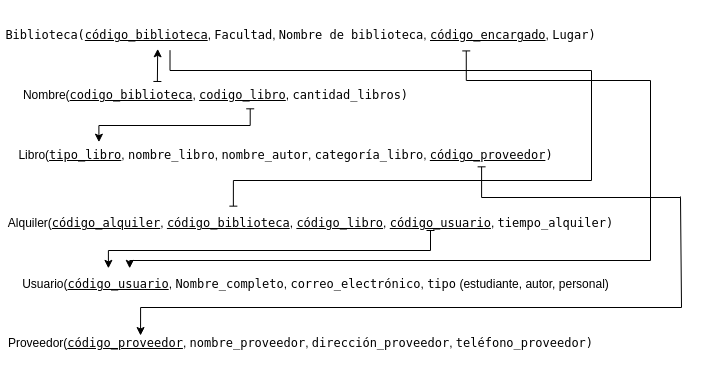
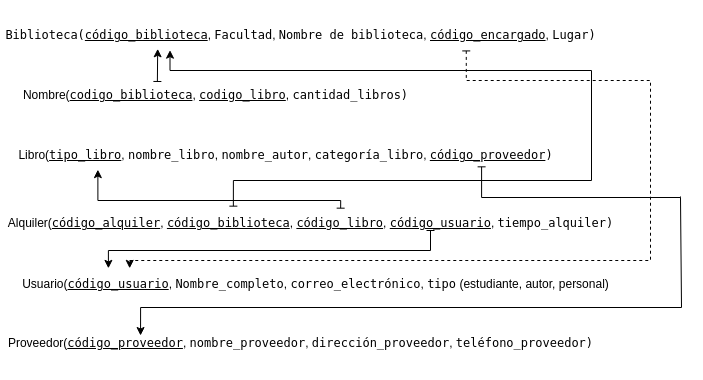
  <mxCell id="0" />
  <mxCell id="1" parent="0" />
  <mxCell id="2" value="&lt;code&gt;Biblioteca(&lt;u&gt;código_biblioteca&lt;/u&gt;&lt;/code&gt;, &lt;code&gt;Facultad&lt;/code&gt;, &lt;code&gt;Nombre de biblioteca&lt;/code&gt;, &lt;code&gt;&lt;u&gt;código_encargado&lt;/u&gt;&lt;/code&gt;, &lt;code&gt;Lugar)&lt;/code&gt;" style="text;html=1;align=center;verticalAlign=middle;resizable=0;points=[];autosize=1;strokeColor=none;fillColor=none;" vertex="1" parent="1"><mxGeometry x="20" y="20" width="560" height="30" as="geometry" /></mxCell>
  <mxCell id="3" value="Libro(&lt;code&gt;&lt;u&gt;tipo_libro&lt;/u&gt;&lt;/code&gt;, &lt;code&gt;nombre_libro&lt;/code&gt;, &lt;code&gt;nombre_autor&lt;/code&gt;, &lt;code&gt;categoría_libro&lt;/code&gt;, &lt;code&gt;&lt;u&gt;código_proveedor&lt;/u&gt;)&lt;/code&gt;" style="text;html=1;align=center;verticalAlign=middle;resizable=0;points=[];autosize=1;strokeColor=none;fillColor=none;" vertex="1" parent="1"><mxGeometry x="20" y="140" width="530" height="30" as="geometry" /></mxCell>
  <mxCell id="4" value="Nombre(&lt;code&gt;&lt;u&gt;codigo_biblioteca&lt;/u&gt;&lt;/code&gt;, &lt;code&gt;&lt;u&gt;codigo_libro&lt;/u&gt;&lt;/code&gt;, &lt;code&gt;cantidad_libros)&lt;/code&gt;" style="text;html=1;align=center;verticalAlign=middle;resizable=0;points=[];autosize=1;strokeColor=none;fillColor=none;" vertex="1" parent="1"><mxGeometry x="20" y="80" width="390" height="30" as="geometry" /></mxCell>
  <mxCell id="5" value="Usuario(&lt;code&gt;&lt;u&gt;código_usuario&lt;/u&gt;&lt;/code&gt;, &lt;code&gt;Nombre_completo&lt;/code&gt;, &lt;code&gt;correo_electrónico&lt;/code&gt;, &lt;code&gt;tipo&lt;/code&gt; (estudiante, autor, personal)" style="text;html=1;align=center;verticalAlign=middle;resizable=0;points=[];autosize=1;strokeColor=none;fillColor=none;" vertex="1" parent="1"><mxGeometry x="20" y="269" width="590" height="30" as="geometry" /></mxCell>
  <mxCell id="6" value="Alquiler(&lt;code&gt;&lt;u&gt;código_alquiler&lt;/u&gt;&lt;/code&gt;, &lt;code&gt;&lt;u&gt;código_biblioteca&lt;/u&gt;&lt;/code&gt;, &lt;code&gt;&lt;u&gt;código_libro&lt;/u&gt;&lt;/code&gt;, &lt;code&gt;&lt;u&gt;código_usuario&lt;/u&gt;&lt;/code&gt;, &lt;code&gt;tiempo_alquiler)&lt;/code&gt;" style="text;html=1;align=center;verticalAlign=middle;resizable=0;points=[];autosize=1;strokeColor=none;fillColor=none;" vertex="1" parent="1"><mxGeometry x="20" y="208" width="580" height="30" as="geometry" /></mxCell>
  <mxCell id="7" value="Proveedor(&lt;code&gt;&lt;u&gt;código_proveedor&lt;/u&gt;&lt;/code&gt;, &lt;code&gt;nombre_proveedor&lt;/code&gt;, &lt;code&gt;dirección_proveedor&lt;/code&gt;, &lt;code&gt;teléfono_proveedor)&lt;/code&gt;" style="text;html=1;align=center;verticalAlign=middle;resizable=0;points=[];autosize=1;strokeColor=none;fillColor=none;" vertex="1" parent="1"><mxGeometry x="20" y="328" width="560" height="30" as="geometry" /></mxCell>
  <mxCell id="8" value="" style="endArrow=baseDash;html=1;rounded=0;edgeStyle=orthogonalEdgeStyle;elbow=vertical;entryX=0.87;entryY=0.878;entryDx=0;entryDy=0;entryPerimeter=0;endFill=0;" edge="1" parent="1" target="3"><mxGeometry width="50" height="50" relative="1" as="geometry"><mxPoint x="680" y="196" as="sourcePoint" /><mxPoint x="480" y="176" as="targetPoint" /><Array as="points"><mxPoint x="680" y="197" /><mxPoint x="481" y="197" /></Array></mxGeometry></mxCell>
  <mxCell id="9" value="" style="endArrow=none;html=1;rounded=0;edgeStyle=orthogonalEdgeStyle;strokeWidth=1;endFill=0;startArrow=classic;startFill=1;" edge="1" parent="1"><mxGeometry width="50" height="50" relative="1" as="geometry"><mxPoint x="140.059" y="335" as="sourcePoint" /><mxPoint x="680" y="197" as="targetPoint" /><Array as="points"><mxPoint x="140" y="307" /><mxPoint x="681" y="307" /></Array></mxGeometry></mxCell>
  <mxCell id="10" value="" style="endArrow=baseDash;html=1;rounded=0;exitX=0.149;exitY=-0.039;exitDx=0;exitDy=0;exitPerimeter=0;edgeStyle=orthogonalEdgeStyle;startArrow=classic;startFill=1;endFill=0;" edge="1" parent="1" source="5"><mxGeometry width="50" height="50" relative="1" as="geometry"><mxPoint x="380" y="280" as="sourcePoint" /><mxPoint x="430" y="230" as="targetPoint" /><Array as="points"><mxPoint x="108" y="250" /><mxPoint x="430" y="250" /></Array></mxGeometry></mxCell>
- <mxCell id="12" value="" style="endArrow=classic;html=1;rounded=0;exitX=0.796;exitY=1.014;exitDx=0;exitDy=0;exitPerimeter=0;edgeStyle=orthogonalEdgeStyle;entryX=0.185;entryY=-0.039;entryDx=0;entryDy=0;entryPerimeter=0;endFill=1;startArrow=baseDash;startFill=0;" edge="1" parent="1" source="2" target="5"><mxGeometry width="50" height="50" relative="1" as="geometry"><mxPoint x="240" y="200" as="sourcePoint" /><mxPoint x="130" y="250" as="targetPoint" /><Array as="points"><mxPoint x="466" y="80" /><mxPoint x="650" y="80" /><mxPoint x="650" y="260" /><mxPoint x="129" y="260" /></Array></mxGeometry></mxCell>
+ <mxCell id="11" value="" style="endArrow=baseDash;html=1;rounded=0;exitX=0.146;exitY=0.971;exitDx=0;exitDy=0;exitPerimeter=0;entryX=0.552;entryY=-0.011;entryDx=0;entryDy=0;entryPerimeter=0;edgeStyle=orthogonalEdgeStyle;endFill=0;startArrow=classic;startFill=1;" edge="1" parent="1" source="3" target="6"><mxGeometry width="50" height="50" relative="1" as="geometry"><mxPoint x="220" y="240" as="sourcePoint" /><mxPoint x="270" y="190" as="targetPoint" /><Array as="points"><mxPoint x="97" y="200" /><mxPoint x="340" y="200" /></Array></mxGeometry></mxCell>
+ <mxCell id="12" value="" style="endArrow=classic;html=1;rounded=0;exitX=0.796;exitY=1.014;exitDx=0;exitDy=0;exitPerimeter=0;edgeStyle=orthogonalEdgeStyle;entryX=0.185;entryY=-0.039;entryDx=0;entryDy=0;entryPerimeter=0;endFill=1;startArrow=baseDash;startFill=0;dashed=1;" edge="1" parent="1" source="2" target="5"><mxGeometry width="50" height="50" relative="1" as="geometry"><mxPoint x="240" y="200" as="sourcePoint" /><mxPoint x="130" y="250" as="targetPoint" /><Array as="points"><mxPoint x="466" y="80" /><mxPoint x="650" y="80" /><mxPoint x="650" y="260" /><mxPoint x="129" y="260" /></Array></mxGeometry></mxCell>
  <mxCell id="13" value="" style="endArrow=classic;html=1;rounded=0;entryX=0.245;entryY=0.944;entryDx=0;entryDy=0;entryPerimeter=0;exitX=0.351;exitY=0.033;exitDx=0;exitDy=0;exitPerimeter=0;startArrow=baseDash;startFill=0;endFill=1;" edge="1" parent="1" source="4" target="2"><mxGeometry width="50" height="50" relative="1" as="geometry"><mxPoint x="280" y="240" as="sourcePoint" /><mxPoint x="330" y="190" as="targetPoint" /></mxGeometry></mxCell>
- <mxCell id="14" value="" style="endArrow=baseDash;html=1;rounded=0;exitX=0.148;exitY=0.056;exitDx=0;exitDy=0;exitPerimeter=0;entryX=0.589;entryY=0.944;entryDx=0;entryDy=0;entryPerimeter=0;edgeStyle=orthogonalEdgeStyle;endFill=0;startArrow=classic;startFill=1;" edge="1" parent="1" source="3" target="4"><mxGeometry width="50" height="50" relative="1" as="geometry"><mxPoint x="280" y="240" as="sourcePoint" /><mxPoint x="330" y="190" as="targetPoint" /></mxGeometry></mxCell>
- <mxCell id="15" value="" style="endArrow=none;html=1;rounded=0;exitX=0.367;exitY=-0.078;exitDx=0;exitDy=0;exitPerimeter=0;edgeStyle=orthogonalEdgeStyle;entryX=0.267;entryY=0.989;entryDx=0;entryDy=0;entryPerimeter=0;startArrow=baseDash;startFill=0;endFill=1;" edge="1" parent="1" source="6" target="2"><mxGeometry width="50" height="50" relative="1" as="geometry"><mxPoint x="280" y="240" as="sourcePoint" /><mxPoint x="590" y="60" as="targetPoint" /><Array as="points"><mxPoint x="233" y="180" /><mxPoint x="591" y="180" /><mxPoint x="591" y="70" /><mxPoint x="170" y="70" /></Array></mxGeometry></mxCell>
+ <mxCell id="15" value="" style="endArrow=classic;html=1;rounded=0;exitX=0.367;exitY=-0.078;exitDx=0;exitDy=0;exitPerimeter=0;edgeStyle=orthogonalEdgeStyle;entryX=0.267;entryY=0.989;entryDx=0;entryDy=0;entryPerimeter=0;startArrow=baseDash;startFill=0;endFill=1;" edge="1" parent="1" source="6" target="2"><mxGeometry width="50" height="50" relative="1" as="geometry"><mxPoint x="280" y="240" as="sourcePoint" /><mxPoint x="590" y="60" as="targetPoint" /><Array as="points"><mxPoint x="233" y="180" /><mxPoint x="591" y="180" /><mxPoint x="591" y="70" /><mxPoint x="170" y="70" /></Array></mxGeometry></mxCell>
